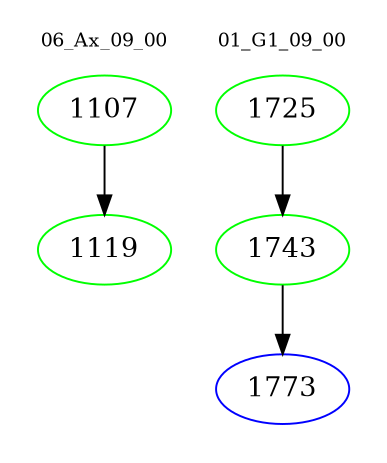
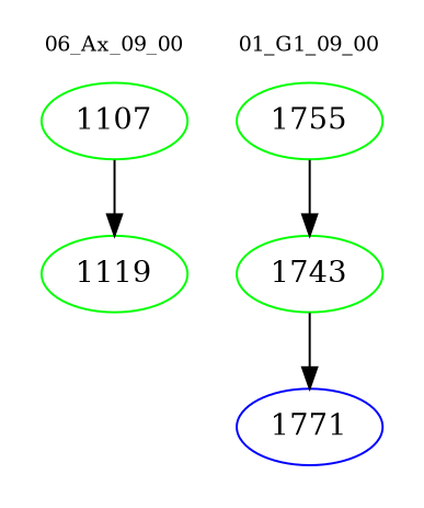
  digraph {
    node [color=green]
    edge [color=black]
    n1 [label=1107]
    n2 [label=1119]
    n3 [label=1743]
-   n4 [label=1725]
-   n5 [color=blue label=1773]
+   n4 [label=1755]
+   n5 [color=blue label=1771]
    subgraph cluster_1 {
      color=white
      fontsize=10
      label="06_Ax_09_00"
      n1
      n2
    }
    subgraph cluster_2 {
      color=white
      fontsize=10
      label="01_G1_09_00"
      n3
      n4
      n5
    }
    n1 -> n2
    n3 -> n5
    n4 -> n3
  }
